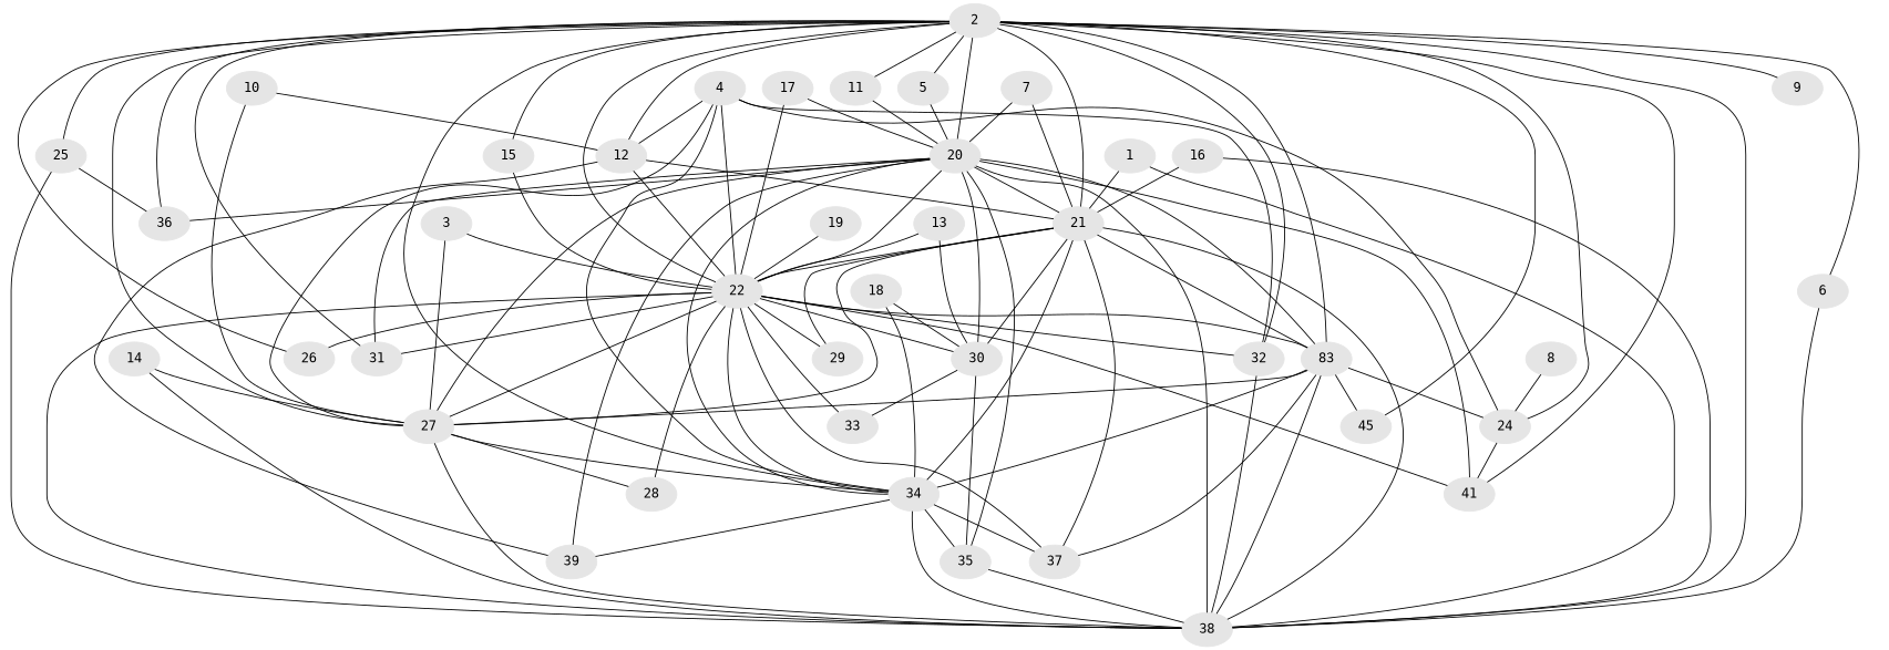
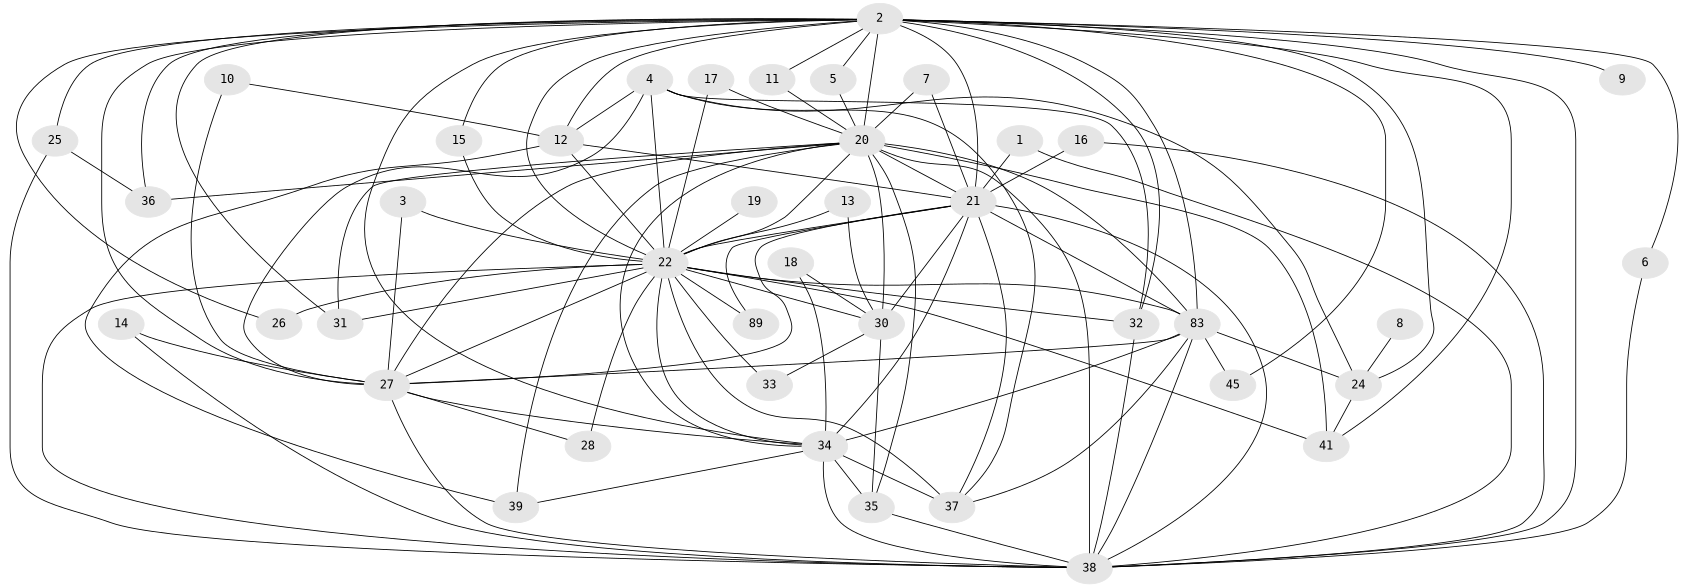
  graph {
    fontname="DejaVu Sans Mono"
    node [color=gray90 fontname="DejaVu Sans Mono" style=filled]
    edge [fontname="DejaVu Sans Mono" weight=1.0]
    1
    21
    38
    22
    n5 [label=83]
    27
    34
    30
-   29
+   29 [label=89]
    37
    2
    5
    6
    9
    11
    12
    15
    20
    24
    25
    26
    31
    32
    36
    n25 [label=45]
    41
    39
    35
    28
    33
    3
    4
    7
    8
    10
    13
    14
    16
    17
    18
    19
    1 -- 21
    1 -- 38
    21 -- 38
    21 -- 22 [weight=3.0]
    21 -- n5
    21 -- 27
    21 -- 34
    21 -- 30
    21 -- 29
    21 -- 37
    22 -- 38 [weight=2.0]
    22 -- n5
    22 -- 27
    22 -- 34
    22 -- 30 [weight=2.0]
    22 -- 29
    22 -- 37
    22 -- 26
    22 -- 31
    22 -- 32
    22 -- 41
    22 -- 28
    22 -- 33
    n5 -- 38
    n5 -- 27
    n5 -- 34
    n5 -- 37
    n5 -- 24
    n5 -- n25
    27 -- 38
    27 -- 34
    27 -- 28
    34 -- 38 [weight=3.0]
    34 -- 37 [weight=2.0]
    34 -- 39
    34 -- 35 [weight=2.0]
    30 -- 35
    30 -- 33
    2 -- 21 [weight=3.0]
    2 -- 38 [weight=3.0]
    2 -- 22 [weight=2.0]
    2 -- n5 [weight=4.0]
    2 -- 27 [weight=3.0]
    2 -- 34 [weight=2.0]
    2 -- 5
    2 -- 6
    2 -- 9 [weight=2.0]
    2 -- 11
    2 -- 12
    2 -- 15
    2 -- 20 [weight=4.0]
    2 -- 24
    2 -- 25 [weight=2.0]
    2 -- 26
    2 -- 31
    2 -- 32
    2 -- 36
    2 -- n25
    2 -- 41
    5 -- 20
    6 -- 38
    11 -- 20 [weight=2.0]
    12 -- 21
    12 -- 22
    12 -- 39
    15 -- 22
    20 -- 21 [weight=3.0]
    20 -- 38 [weight=2.0]
    20 -- 22 [weight=2.0]
    20 -- n5 [weight=3.0]
    20 -- 27 [weight=2.0]
    20 -- 34 [weight=3.0]
    20 -- 30
    20 -- 31
    20 -- 36
    20 -- 41 [weight=2.0]
    20 -- 39 [weight=2.0]
    20 -- 35
    24 -- 41
    25 -- 38
    25 -- 36
    32 -- 38
    35 -- 38
    3 -- 22
    3 -- 27
    4 -- 22
    4 -- 27
-   4 -- 34
+   4 -- 37
    4 -- 12
    4 -- 24
    4 -- 32
    7 -- 21
    7 -- 20
    8 -- 24
    10 -- 27
    10 -- 12
    13 -- 22
    13 -- 30
    14 -- 38
    14 -- 27
    16 -- 21
    16 -- 38
    17 -- 22
    17 -- 20
    18 -- 34
    18 -- 30
    19 -- 22
  }
